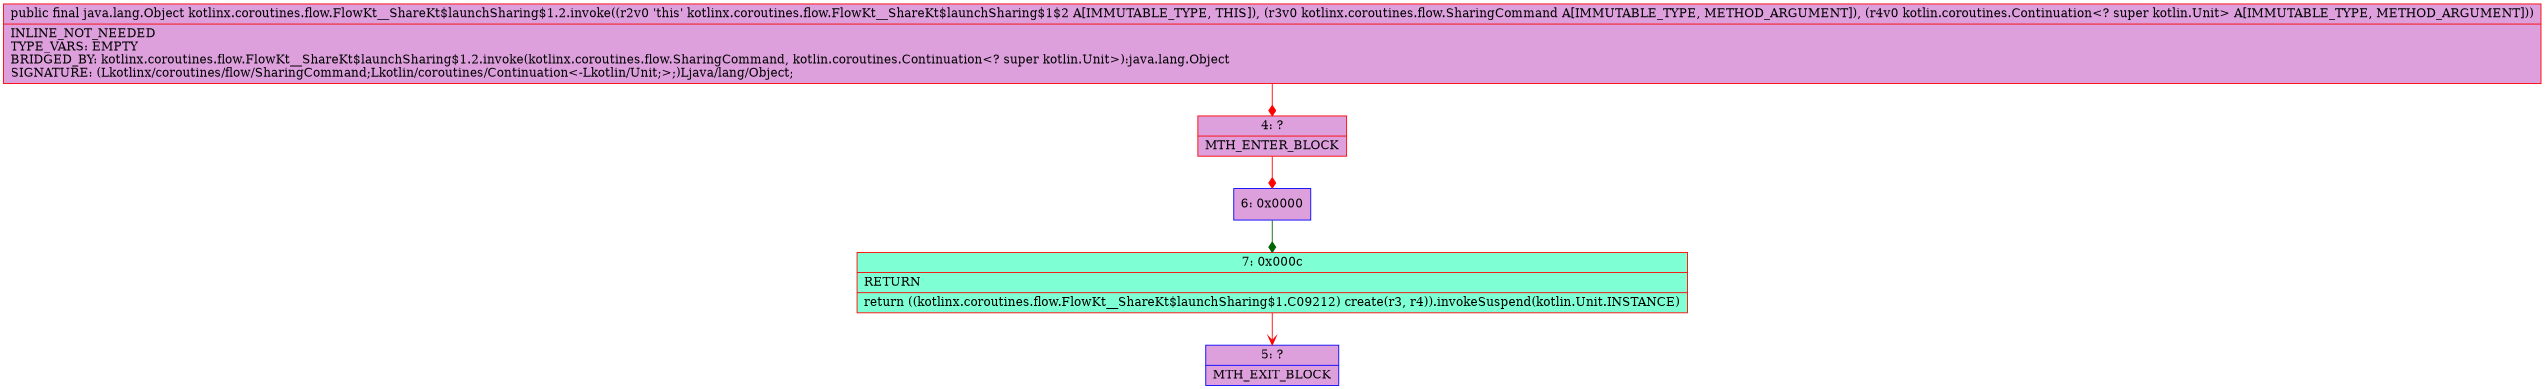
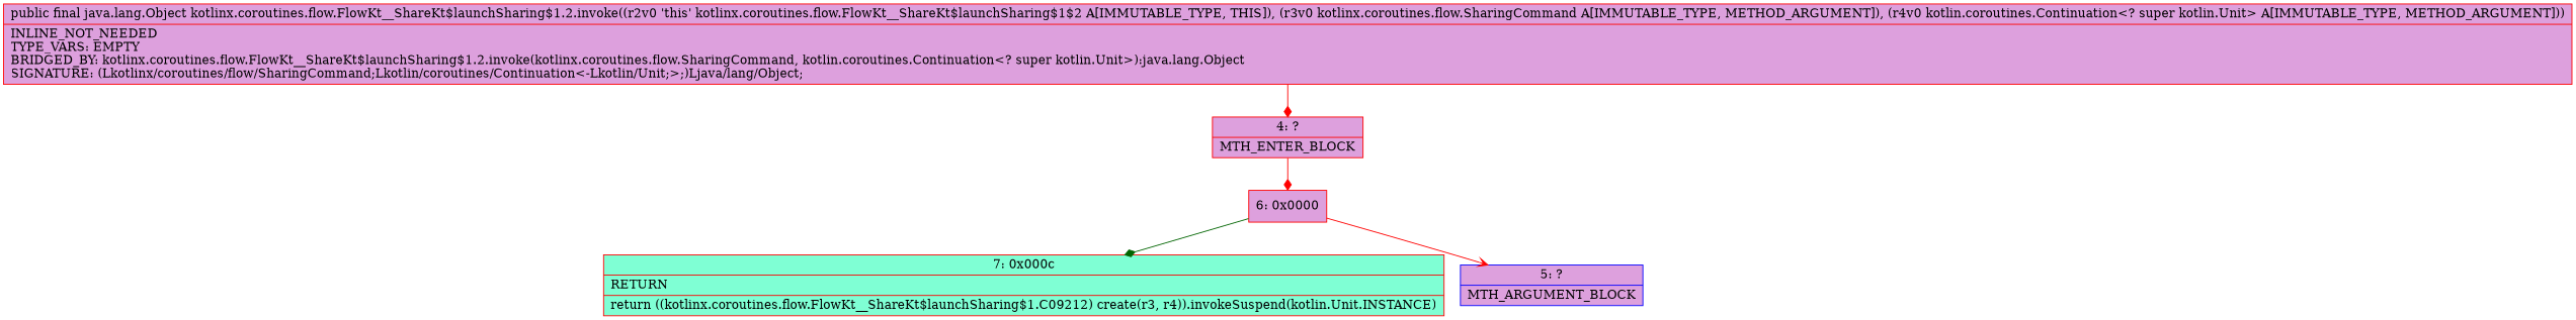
  digraph {
    node [color=red fillcolor=plum shape=record style=filled]
    edge [arrowhead=diamond color=red]
    n1 [label="{4\:\ ?|MTH_ENTER_BLOCK\l}"]
-   n2 [color=blue label="{6\:\ 0x0000}"]
+   n2 [label="{6\:\ 0x0000}"]
    n3 [fillcolor=aquamarine label="{7\:\ 0x000c|RETURN\l|return ((kotlinx.coroutines.flow.FlowKt__ShareKt$launchSharing$1.C09212) create(r3, r4)).invokeSuspend(kotlin.Unit.INSTANCE)\l}"]
-   n4 [color=blue label="{5\:\ ?|MTH_EXIT_BLOCK\l}"]
+   n4 [color=blue label="{5\:\ ?|MTH_ARGUMENT_BLOCK\l}"]
    n5 [label="{public final java.lang.Object kotlinx.coroutines.flow.FlowKt__ShareKt$launchSharing$1.2.invoke((r2v0 'this' kotlinx.coroutines.flow.FlowKt__ShareKt$launchSharing$1$2 A[IMMUTABLE_TYPE, THIS]), (r3v0 kotlinx.coroutines.flow.SharingCommand A[IMMUTABLE_TYPE, METHOD_ARGUMENT]), (r4v0 kotlin.coroutines.Continuation\<? super kotlin.Unit\> A[IMMUTABLE_TYPE, METHOD_ARGUMENT]))  | INLINE_NOT_NEEDED\lTYPE_VARS: EMPTY\lBRIDGED_BY: kotlinx.coroutines.flow.FlowKt__ShareKt$launchSharing$1.2.invoke(kotlinx.coroutines.flow.SharingCommand, kotlin.coroutines.Continuation\<? super kotlin.Unit\>):java.lang.Object\lSIGNATURE: (Lkotlinx\/coroutines\/flow\/SharingCommand;Lkotlin\/coroutines\/Continuation\<\-Lkotlin\/Unit;\>;)Ljava\/lang\/Object;\l}"]
    n1 -> n2
    n2 -> n3 [color=darkgreen]
-   n3 -> n4 [arrowhead=vee]
+   n2 -> n4 [arrowhead=vee]
    n5 -> n1
  }
